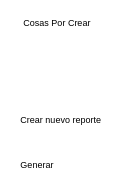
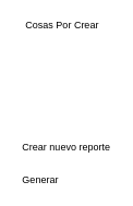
  <mxCell id="0" />
  <mxCell id="1" parent="0" />
  <mxCell id="2" value="Cosas Por Crear" style="text;html=1;resizable=0;autosize=1;align=center;verticalAlign=middle;points=[];fillColor=none;strokeColor=none;rounded=0;" parent="1" vertex="1"><mxGeometry x="20" y="20" width="110" height="20" as="geometry" /></mxCell>
- <mxCell id="3" value="Crear nuevo reporte" style="text;html=1;resizable=0;autosize=1;align=center;verticalAlign=middle;points=[];fillColor=none;strokeColor=none;rounded=0;" parent="1" vertex="1"><mxGeometry x="20" y="150" width="120" height="20" as="geometry" /></mxCell>
+ <mxCell id="3" value="Crear nuevo reporte" style="text;html=1;resizable=0;autosize=1;align=center;verticalAlign=middle;points=[];fillColor=none;strokeColor=none;rounded=0;" parent="1" vertex="1"><mxGeometry x="20" y="170" width="120" height="20" as="geometry" /></mxCell>
  <mxCell id="4" value="Generar&amp;nbsp;" style="text;html=1;resizable=0;autosize=1;align=center;verticalAlign=middle;points=[];fillColor=none;strokeColor=none;rounded=0;" parent="1" vertex="1"><mxGeometry x="20" y="210" width="60" height="20" as="geometry" /></mxCell>
